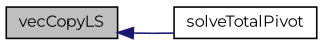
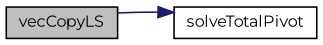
  digraph {
    rankdir=LR
    fontname=Montserrat
    node [color=black fontname=Montserrat fontsize=10 shape=record style=filled]
    n1 [fillcolor=grey75 fontcolor=black height=0.2 label=vecCopyLS width=0.4]
    n2 [fillcolor=white height=0.2 label=solveTotalPivot width=0.4]
-   n1 -> n2 [color=midnightblue dir=back fontname=Montserrat fontsize=10 labelfontname=Helvetica labelfontsize=10 style=solid]
+   n2 -> n1 [color=midnightblue dir=back fontname=Montserrat fontsize=10 labelfontname=Helvetica labelfontsize=10 style=solid]
  }
